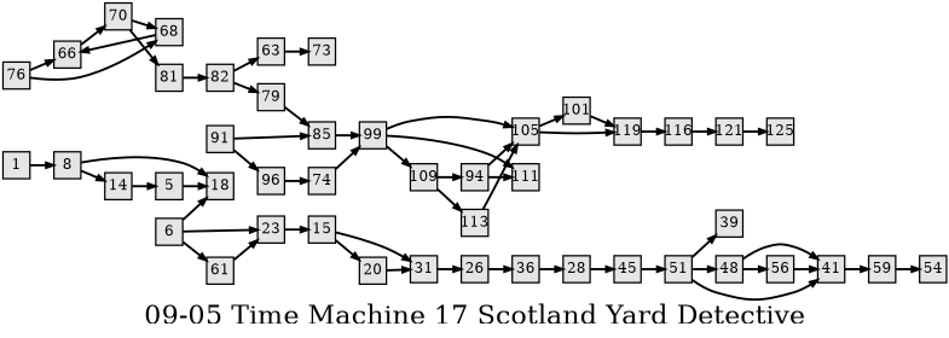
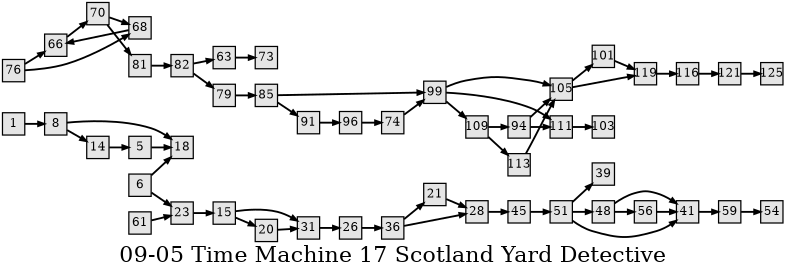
  digraph {
    fontsize=36
    label="09-05 Time Machine 17 Scotland Yard Detective"
    nodesep=0.35
    ordering=out
    rankdir=LR
    ranksep=0.45
    node [fillcolor=grey90 fixedsize=true fontsize=20 labelfloat=true margin="0,0" penwidth=2 regular=true shape=rect style=filled]
    edge [fontsize=12 labelfloat=true penwidth=3]
    1
    8
    18
    14
    5
    6
    23
    n8 [label=61]
    n9 [label=15]
    31
    20
    26
    36
+   21
    28
    45
    51
    39
    48
    41
    56
    59
    54
    76
    66
    68
    70
    63
    73
    79
    85
    81
    82
    74
    99
    105
    111
    109
    101
    119
+   103
    94
    113
    91
    96
    116
    121
    125
    1 -> 8
    8 -> 18
    8 -> 14
    14 -> 5
    5 -> 18
    6 -> 18
    6 -> 23
-   6 -> n8
    23 -> n9
    n8 -> 23
    n9 -> 31
    n9 -> 20
    31 -> 26
    20 -> 31
    26 -> 36
+   36 -> 21
    36 -> 28
+   21 -> 28
    28 -> 45
    45 -> 51
    51 -> 39
    51 -> 48
    51 -> 41
    48 -> 41
    48 -> 56
    41 -> 59
    56 -> 41
    59 -> 54
    76 -> 66
    76 -> 68
    66 -> 70
    68 -> 66
    70 -> 68
    70 -> 81
    63 -> 73
    79 -> 85
    85 -> 99
-   91 -> 85
+   85 -> 91
    81 -> 82
    82 -> 63
    82 -> 79
    74 -> 99
    99 -> 105
    99 -> 111
    99 -> 109
    105 -> 101
    105 -> 119
+   111 -> 103
    109 -> 94
    109 -> 113
    101 -> 119
    119 -> 116
    94 -> 105
    94 -> 111
    113 -> 105
    91 -> 96
    96 -> 74
    116 -> 121
    121 -> 125
  }
